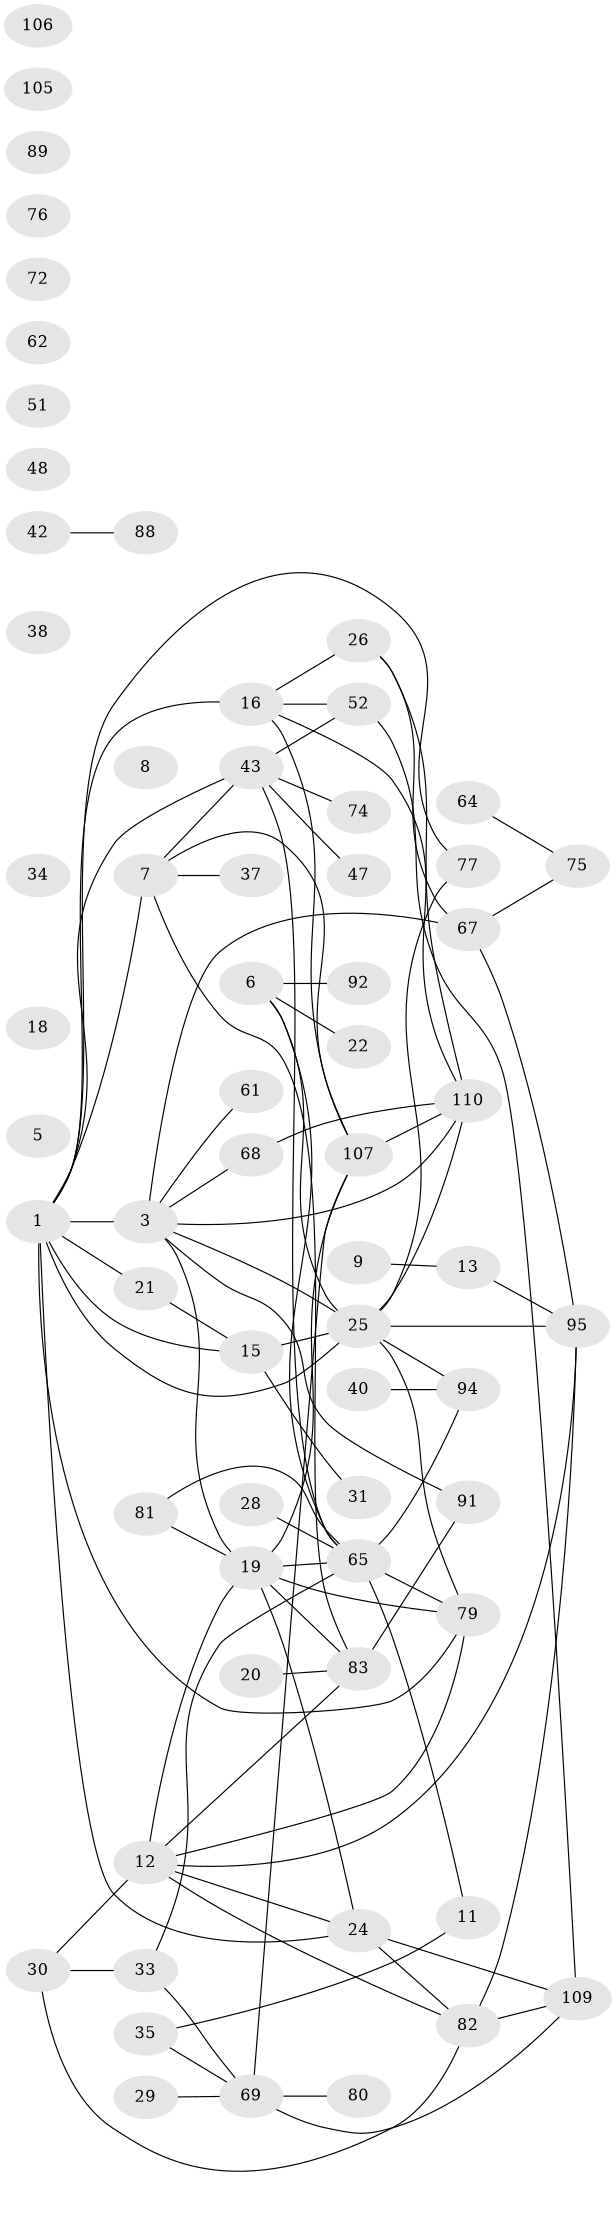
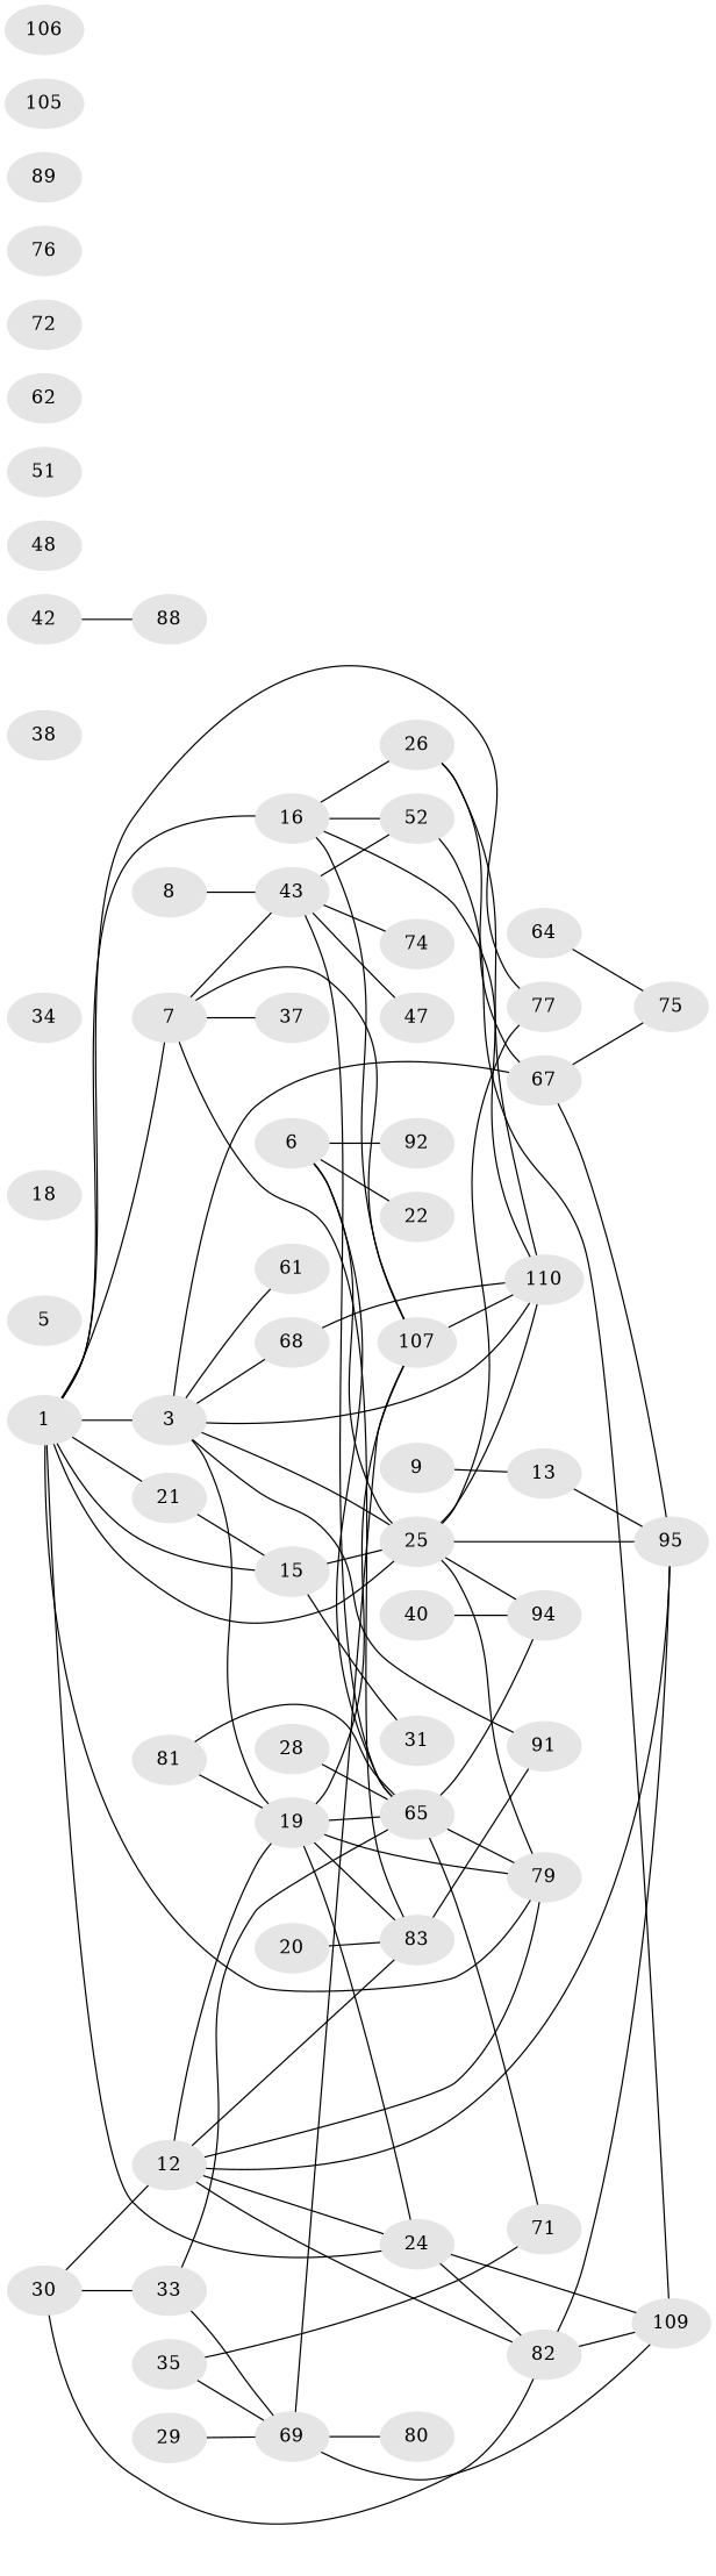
  graph {
    rankdir=LR
    node [color=gray90 style=filled]
    1 [super="+2+4"]
    3 [super="+104+41+100"]
    7 [super="+101+32"]
    15 [super="+46+17"]
    16 [super="+50+36"]
    21 [super="+23"]
    24 [super="+114+103+45"]
    25 [super="+58"]
    43 [super="+60+44"]
    77
    79
    19 [super="+27"]
    61
    67
    68 [super="+93"]
    91
    110 [super="+120+125"]
    37 [super="+81"]
    83
    107 [super="+115"]
    12 [super="+55+39"]
    82 [super="+97"]
    95 [super="+98"]
    31
    26 [super="+85"]
    52 [super="+73"]
    109 [super="+113"]
    94 [super="+99"]
    65 [super="+123+102"]
    47
    74
    75
    5
    6 [super="+14"]
    22
    92
-   71 [super="+96" label=11]
+   71 [super="+96"]
    8
    9 [super="+54"]
    13 [super="+111"]
    n41 [label=81]
    18
    20 [super="+119"]
    28
    69 [super="+70"]
    80
    29
    30 [super="+56"]
    33 [super="+87"]
    34 [super="+59"]
    35
    38
    40
    42 [super="+49"]
    88
    48
    51 [super="+86"]
    62
    64
    72
    76
    89
    105
    106
    1 -- 3 [weight=2]
    1 -- 7
    1 -- 15
    1 -- 16
    1 -- 21
    1 -- 24
    1 -- 25
-   1 -- 43
+   8 -- 43
    1 -- 77
    1 -- 79
    3 -- 25
    3 -- 19
    3 -- 61
    3 -- 67
    3 -- 68
    3 -- 91
    3 -- 110
    7 -- 43
    7 -- 37
    7 -- 83
    7 -- 107
    15 -- 25
    15 -- 31
    16 -- 110
    16 -- 107
    16 -- 26
    16 -- 52
    21 -- 15
    24 -- 82
    24 -- 109
    25 -- 77
    25 -- 79
    25 -- 110
    25 -- 95
    25 -- 94
    43 -- 52
    43 -- 65 [weight=2]
    43 -- 47
    43 -- 74
    19 -- 24
    19 -- 79
    19 -- 83
    19 -- 107
    19 -- 65
    67 -- 95
    67 -- 75
    68 -- 110
    83 -- 91
    107 -- 110
    12 -- 24 [weight=2]
    12 -- 79
    12 -- 19
    12 -- 83
    12 -- 82
    12 -- 95
    82 -- 95
    82 -- 109
    26 -- 67
    26 -- 110 [weight=2]
    52 -- 109
    65 -- 79
    65 -- 94
    65 -- 71
    6 -- 25
    6 -- 65
    6 -- 22
    6 -- 92
    9 -- 13
    13 -- 95
    n41 -- 19
    n41 -- 65
    20 -- 83
    28 -- 65
    69 -- 107
    69 -- 109
    69 -- 80
    29 -- 69
    30 -- 12
    30 -- 82
    30 -- 33
    33 -- 65
    33 -- 69
    35 -- 71
    35 -- 69
    40 -- 94
    42 -- 88
    64 -- 75
  }
